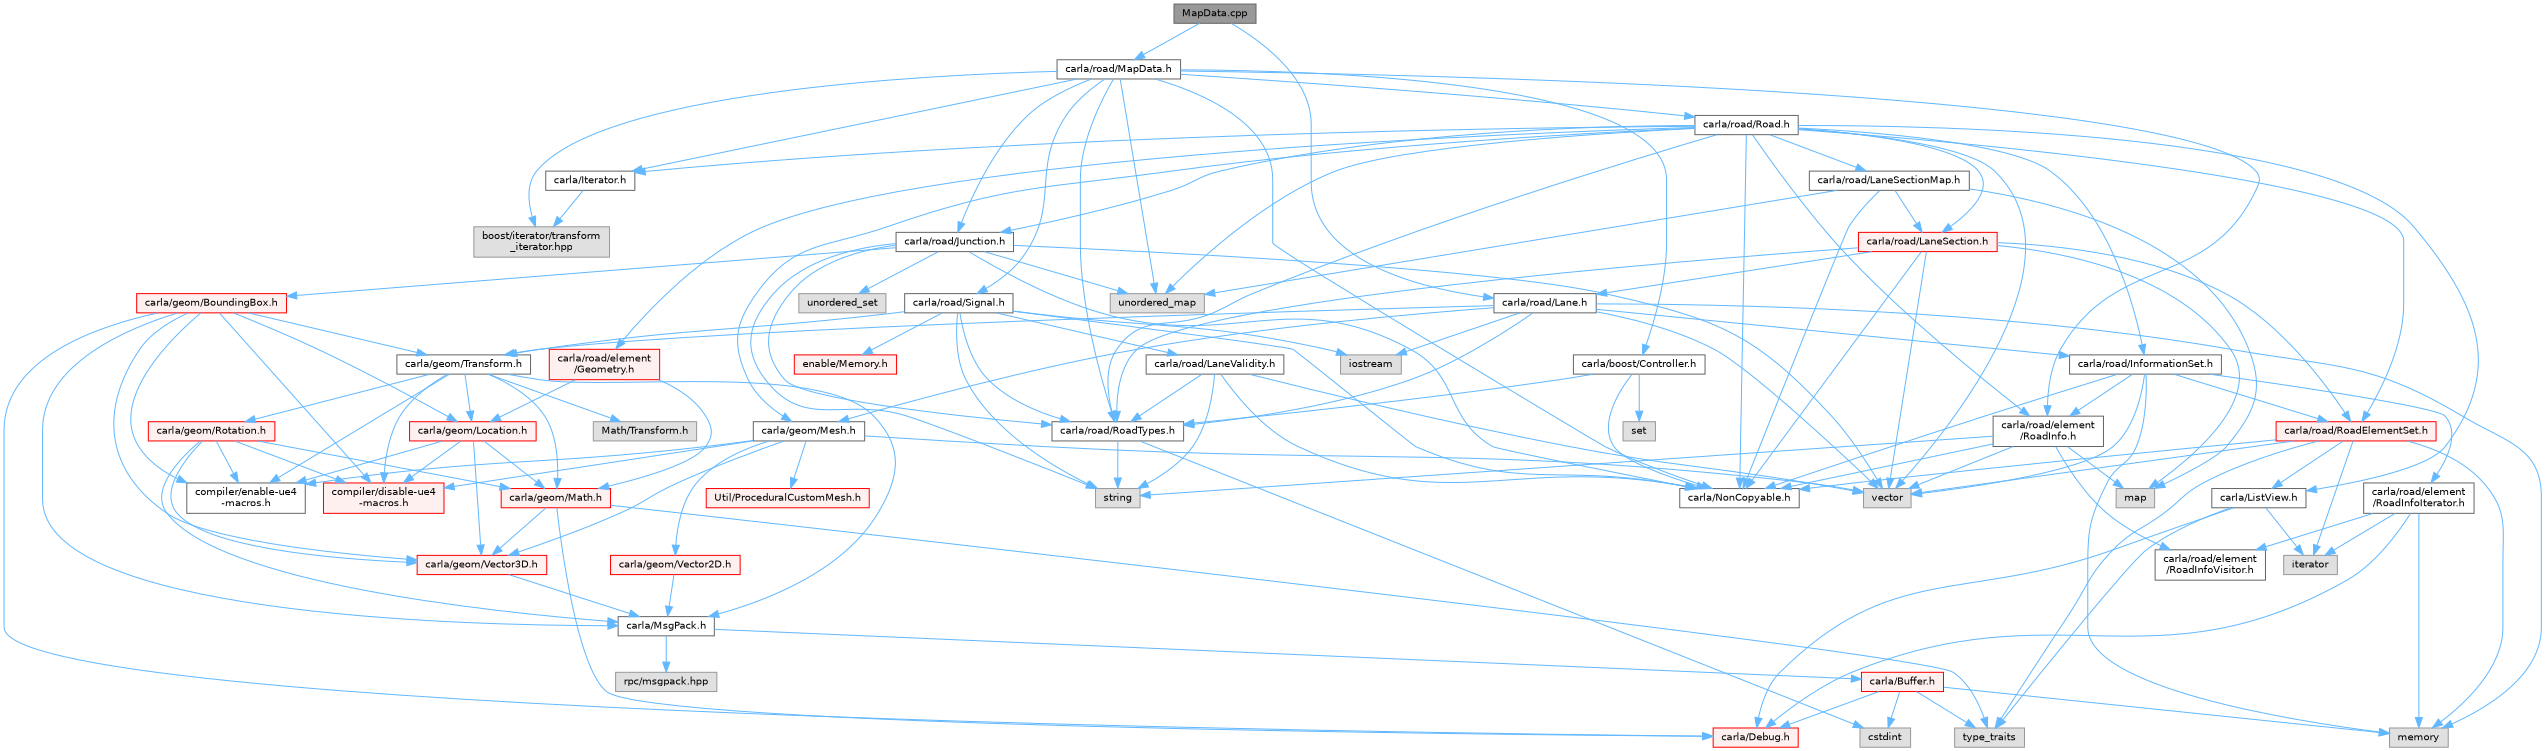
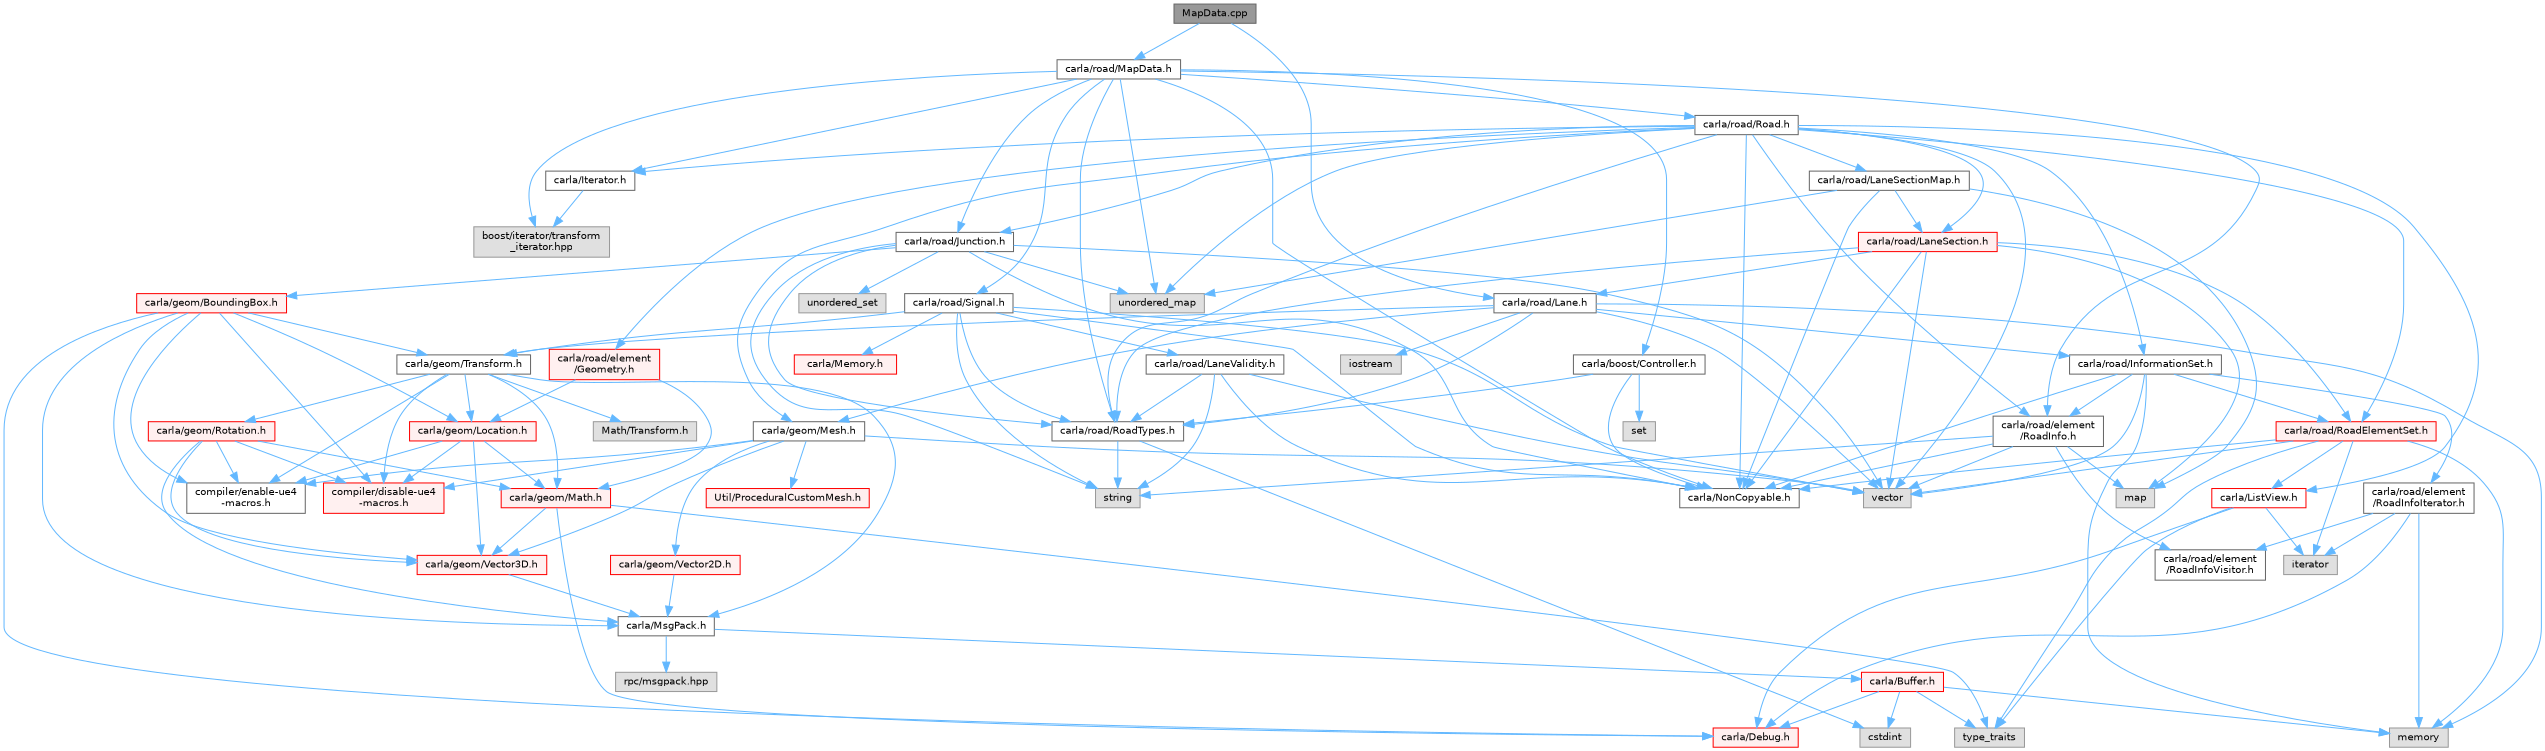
  digraph {
    node [color=grey40 fillcolor=white fontname=Helvetica fontsize=10 shape=box style=filled]
    edge [color=steelblue1 fontname=Helvetica fontsize=10 labelfontname=Helvetica labelfontsize=10 style=solid]
    n1 [color=gray40 fillcolor=grey60 fontcolor=black height=0.2 label="MapData.cpp" width=0.4]
    n2 [height=0.2 label="carla/road/MapData.h" width=0.4]
    n3 [height=0.2 label="carla/road/Lane.h" width=0.4]
    n4 [height=0.2 label="carla/Iterator.h" width=0.4]
    n5 [color=grey60 fillcolor="#E0E0E0" height=0.2 label="boost/iterator/transform\l_iterator.hpp" width=0.4]
    n6 [height=0.2 label="carla/NonCopyable.h" width=0.4]
    n7 [height=0.2 label="carla/boost/Controller.h" width=0.4]
    n8 [height=0.2 label="carla/road/RoadTypes.h" width=0.4]
    n9 [height=0.2 label="carla/road/element\l/RoadInfo.h" width=0.4]
    n10 [height=0.2 label="carla/road/Junction.h" width=0.4]
    n11 [color=grey60 fillcolor="#E0E0E0" height=0.2 label=unordered_map width=0.4]
    n12 [height=0.2 label="carla/road/Road.h" width=0.4]
    n13 [height=0.2 label="carla/road/Signal.h" width=0.4]
    n14 [color=grey60 fillcolor="#E0E0E0" height=0.2 label=memory width=0.4]
    n15 [color=grey60 fillcolor="#E0E0E0" height=0.2 label=vector width=0.4]
    n16 [height=0.2 label="carla/geom/Transform.h" width=0.4]
    n17 [height=0.2 label="carla/geom/Mesh.h" width=0.4]
    n18 [height=0.2 label="carla/road/InformationSet.h" width=0.4]
    n19 [color=grey60 fillcolor="#E0E0E0" height=0.2 label=iostream width=0.4]
-   n20 [height=0.2 label="carla/ListView.h" width=0.4]
+   n20 [color=red height=0.2 label="carla/ListView.h" width=0.4]
    n21 [color=red fillcolor="#FFF0F0" height=0.2 label="carla/Debug.h" width=0.4]
    n22 [color=grey60 fillcolor="#E0E0E0" height=0.2 label=type_traits width=0.4]
    n23 [color=grey60 fillcolor="#E0E0E0" height=0.2 label=iterator width=0.4]
    n24 [color=grey60 fillcolor="#E0E0E0" height=0.2 label=set width=0.4]
    n25 [color=grey60 fillcolor="#E0E0E0" height=0.2 label=cstdint width=0.4]
    n26 [color=grey60 fillcolor="#E0E0E0" height=0.2 label=string width=0.4]
    n27 [height=0.2 label="carla/road/element\l/RoadInfoVisitor.h" width=0.4]
    n28 [color=grey60 fillcolor="#E0E0E0" height=0.2 label=map width=0.4]
    n29 [color=red fillcolor="#FFF0F0" height=0.2 label="carla/geom/BoundingBox.h" width=0.4]
    n30 [color=grey60 fillcolor="#E0E0E0" height=0.2 label=unordered_set width=0.4]
    n31 [color=red fillcolor="#FFF0F0" height=0.2 label="carla/road/element\l/Geometry.h" width=0.4]
    n32 [color=red fillcolor="#FFF0F0" height=0.2 label="carla/road/RoadElementSet.h" width=0.4]
    n33 [color=red fillcolor="#FFF0F0" height=0.2 label="carla/road/LaneSection.h" width=0.4]
    n34 [height=0.2 label="carla/road/LaneSectionMap.h" width=0.4]
-   n35 [color=red fillcolor="#FFF0F0" height=0.2 label="enable/Memory.h" width=0.4]
+   n35 [color=red fillcolor="#FFF0F0" height=0.2 label="carla/Memory.h" width=0.4]
    n36 [height=0.2 label="carla/road/LaneValidity.h" width=0.4]
    n37 [height=0.2 label="carla/MsgPack.h" width=0.4]
    n38 [color=red fillcolor="#FFF0F0" height=0.2 label="carla/Buffer.h" width=0.4]
    n39 [color=grey60 fillcolor="#E0E0E0" height=0.2 label="rpc/msgpack.hpp" width=0.4]
    n40 [color=red fillcolor="#FFF0F0" height=0.2 label="carla/geom/Location.h" width=0.4]
    n41 [color=red fillcolor="#FFF0F0" height=0.2 label="carla/geom/Vector3D.h" width=0.4]
    n42 [height=0.2 label="compiler/enable-ue4\l-macros.h" width=0.4]
    n43 [color=red fillcolor="#FFF0F0" height=0.2 label="compiler/disable-ue4\l-macros.h" width=0.4]
    n44 [color=red fillcolor="#FFF0F0" height=0.2 label="carla/geom/Math.h" width=0.4]
    n45 [color=red fillcolor="#FFF0F0" height=0.2 label="carla/geom/Rotation.h" width=0.4]
    n46 [color=grey60 fillcolor="#E0E0E0" height=0.2 label="Math/Transform.h" width=0.4]
    n47 [color=red fillcolor="#FFF0F0" height=0.2 label="carla/geom/Vector2D.h" width=0.4]
    n48 [color=red fillcolor="#FFF0F0" height=0.2 label="Util/ProceduralCustomMesh.h" width=0.4]
    n49 [height=0.2 label="carla/road/element\l/RoadInfoIterator.h" width=0.4]
    n1 -> n2
    n1 -> n3
    n2 -> n4
    n2 -> n5
    n2 -> n6
    n2 -> n7
    n2 -> n8
    n2 -> n9
    n2 -> n10
    n2 -> n11
    n2 -> n12
    n2 -> n13
    n3 -> n8
    n3 -> n14
    n3 -> n15
    n3 -> n16
    n3 -> n17
    n3 -> n18
    n3 -> n19
    n4 -> n5
    n7 -> n6
    n7 -> n8
    n7 -> n24
    n8 -> n25
    n8 -> n26
    n9 -> n6
    n9 -> n15
    n9 -> n26
    n9 -> n27
    n9 -> n28
    n10 -> n6
    n10 -> n8
    n10 -> n11
    n10 -> n15
    n10 -> n26
    n10 -> n29
    n10 -> n30
    n12 -> n4
    n12 -> n6
    n12 -> n8
    n12 -> n9
    n12 -> n10
    n12 -> n11
    n12 -> n15
    n12 -> n17
    n12 -> n18
    n12 -> n20
    n12 -> n31
    n12 -> n32
    n12 -> n33
    n12 -> n34
    n13 -> n6
    n13 -> n8
-   n13 -> n19
+   n13 -> n15
    n13 -> n16
    n13 -> n26
    n13 -> n35
    n13 -> n36
    n16 -> n37
    n16 -> n40
    n16 -> n42
    n16 -> n43
    n16 -> n44
    n16 -> n45
    n16 -> n46
    n17 -> n15
    n17 -> n41
    n17 -> n42
    n17 -> n43
    n17 -> n47
    n17 -> n48
    n18 -> n6
    n18 -> n9
    n18 -> n14
    n18 -> n15
    n18 -> n32
    n18 -> n49
    n20 -> n21
    n20 -> n22
    n20 -> n23
    n29 -> n16
    n29 -> n21
    n29 -> n37
    n29 -> n40
    n29 -> n41
    n29 -> n42
    n29 -> n43
    n31 -> n40
    n31 -> n44
    n32 -> n6
    n32 -> n14
    n32 -> n15
    n32 -> n20
    n32 -> n22
    n32 -> n23
    n33 -> n3
    n33 -> n6
    n33 -> n8
    n33 -> n15
    n33 -> n28
    n33 -> n32
    n34 -> n6
    n34 -> n11
    n34 -> n28
    n34 -> n33
    n36 -> n6
    n36 -> n8
    n36 -> n15
    n36 -> n26
    n37 -> n38
    n37 -> n39
    n38 -> n14
    n38 -> n21
    n38 -> n22
    n38 -> n25
    n40 -> n41
    n40 -> n42
    n40 -> n43
    n40 -> n44
    n41 -> n37
    n44 -> n21
    n44 -> n22
    n44 -> n41
    n45 -> n37
    n45 -> n41
    n45 -> n42
    n45 -> n43
    n45 -> n44
    n47 -> n37
    n49 -> n14
    n49 -> n21
    n49 -> n23
    n49 -> n27
  }
